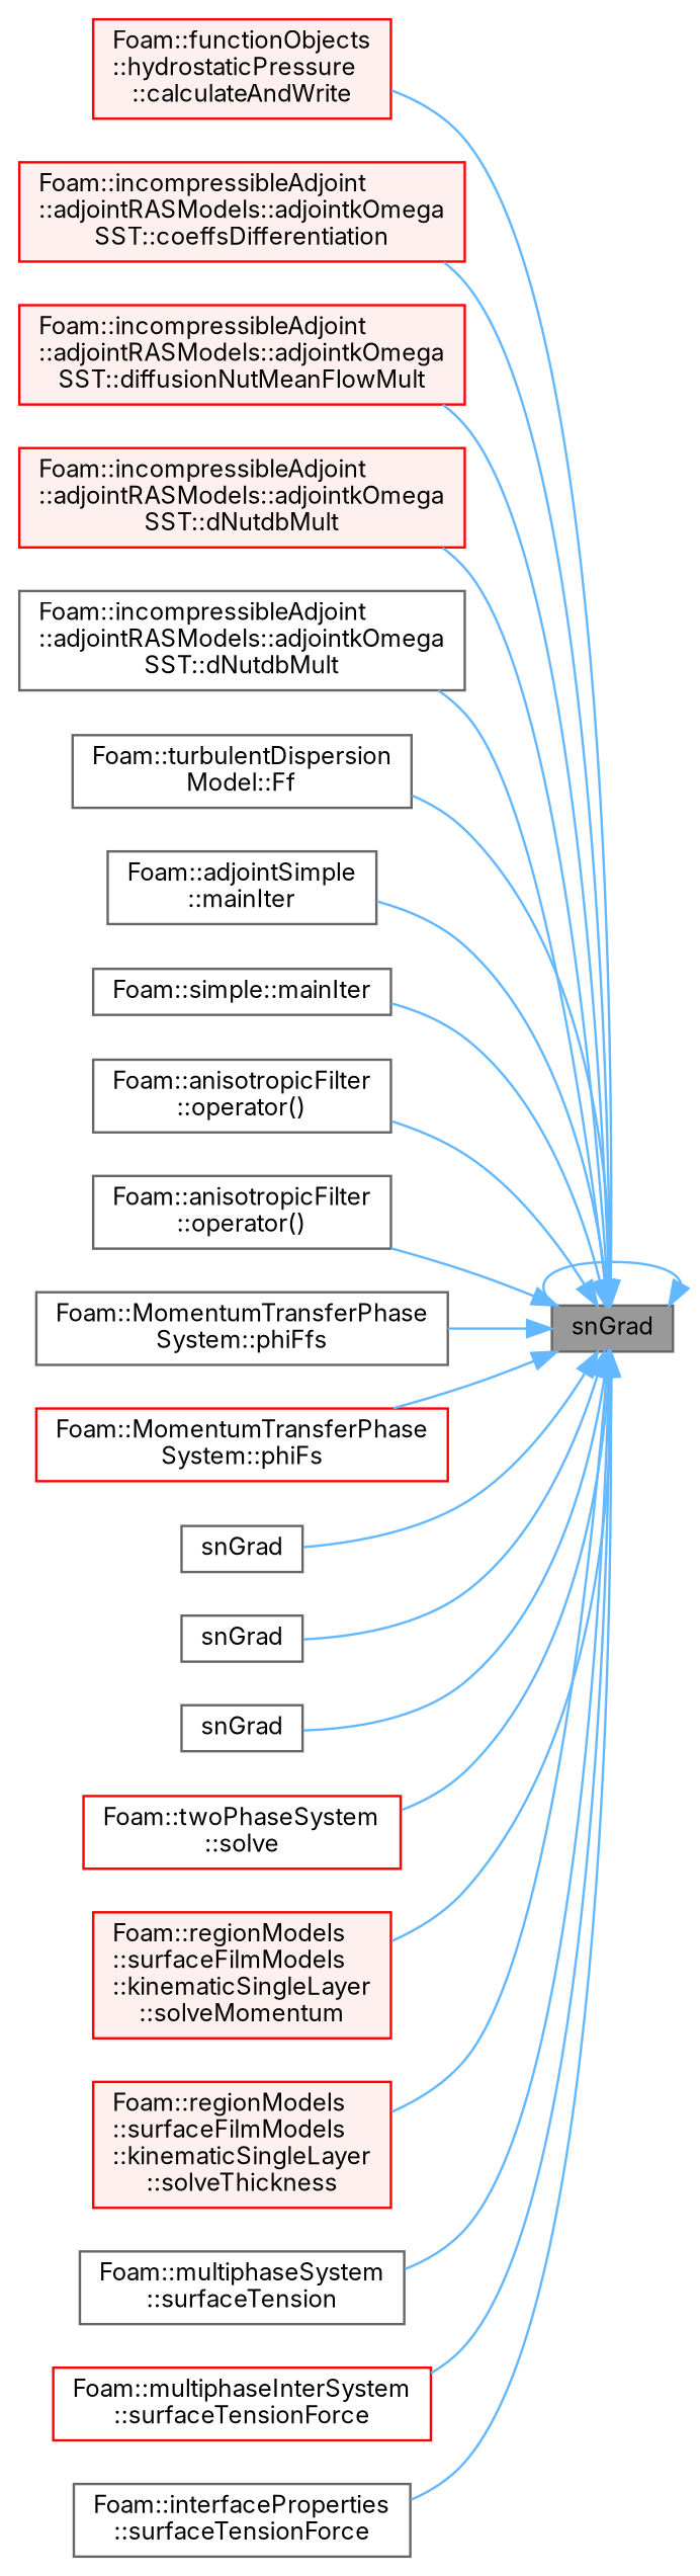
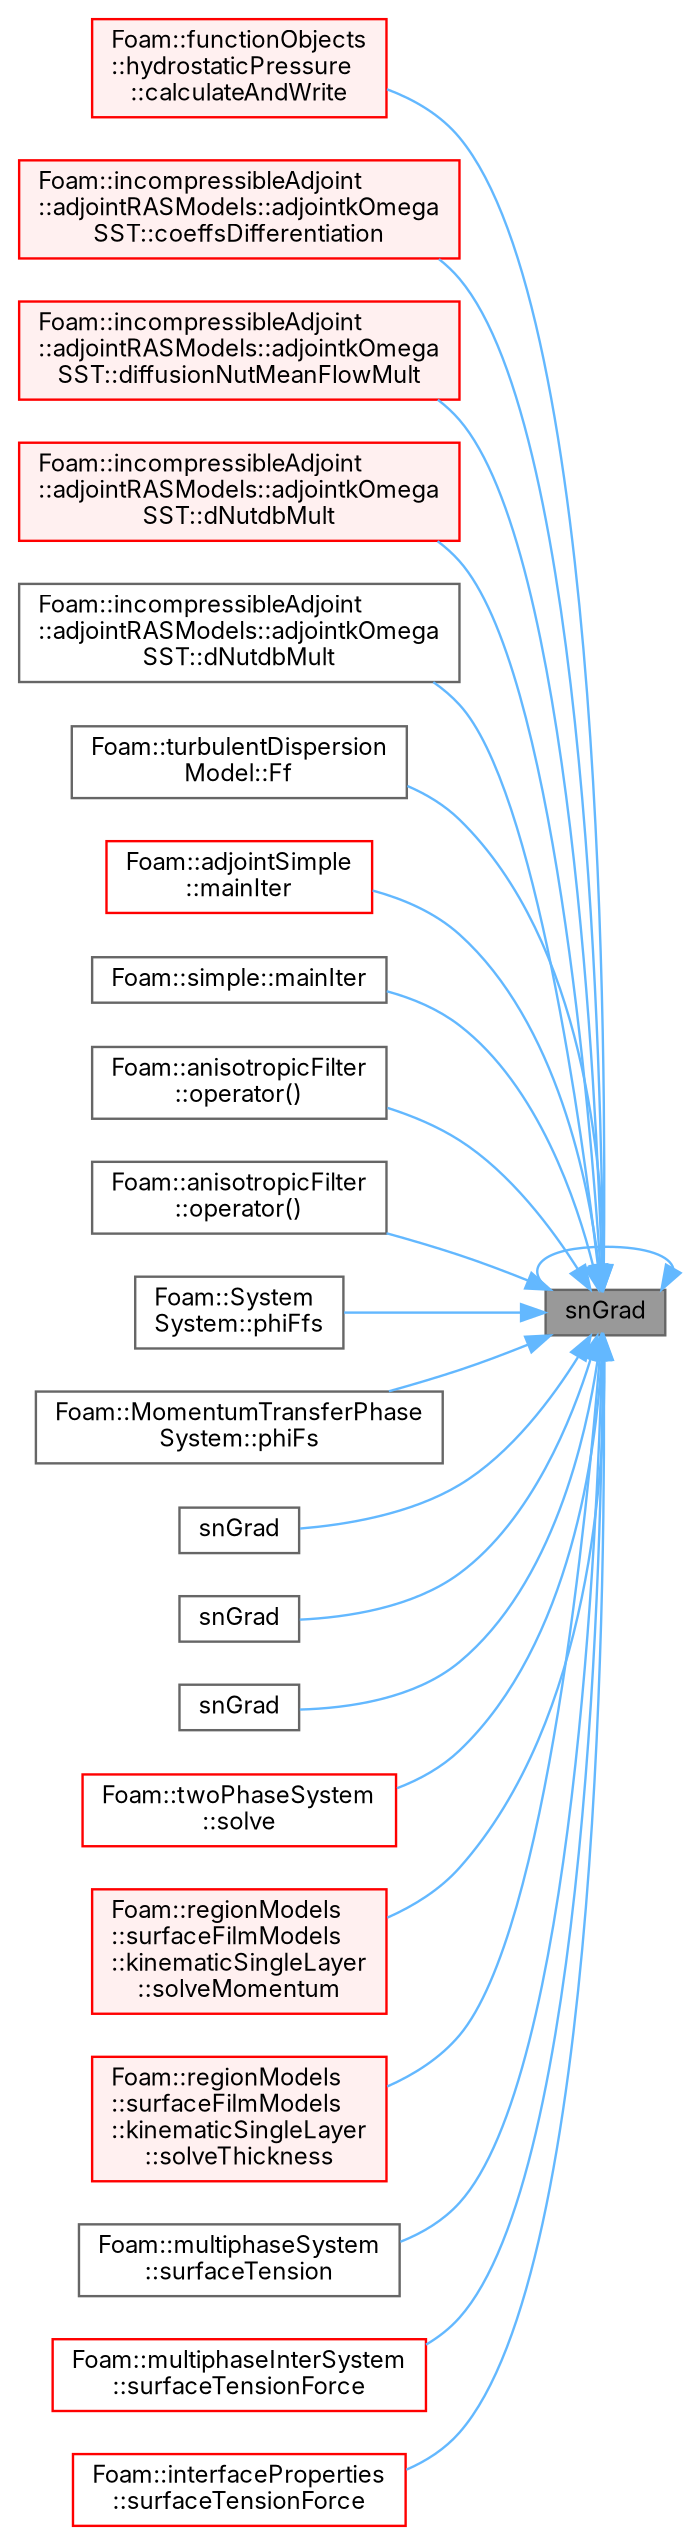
  digraph {
    fontname=Inter
    rankdir=RL
    node [color=grey40 fillcolor=white fontname=Inter fontsize=10 shape=box style=filled]
    edge [color=steelblue1 dir=back fontname=Inter fontsize=10 labelfontname=Helvetica labelfontsize=10 style=solid]
    n1 [color=gray40 fillcolor=grey60 fontcolor=black height=0.2 label=snGrad width=0.4]
    n2 [color=red fillcolor="#FFF0F0" height=0.2 label="Foam::functionObjects\l::hydrostaticPressure\l::calculateAndWrite" width=0.4]
    n3 [color=red fillcolor="#FFF0F0" height=0.2 label="Foam::incompressibleAdjoint\l::adjointRASModels::adjointkOmega\lSST::coeffsDifferentiation" width=0.4]
    n4 [color=red fillcolor="#FFF0F0" height=0.2 label="Foam::incompressibleAdjoint\l::adjointRASModels::adjointkOmega\lSST::diffusionNutMeanFlowMult" width=0.4]
    n5 [color=red fillcolor="#FFF0F0" height=0.2 label="Foam::incompressibleAdjoint\l::adjointRASModels::adjointkOmega\lSST::dNutdbMult" width=0.4]
    n6 [height=0.2 label="Foam::incompressibleAdjoint\l::adjointRASModels::adjointkOmega\lSST::dNutdbMult" width=0.4]
    n7 [height=0.2 label="Foam::turbulentDispersion\lModel::Ff" width=0.4]
-   n8 [height=0.2 label="Foam::adjointSimple\l::mainIter" width=0.4]
+   n8 [color=red height=0.2 label="Foam::adjointSimple\l::mainIter" width=0.4]
    n9 [height=0.2 label="Foam::simple::mainIter" width=0.4]
    n10 [height=0.2 label="Foam::anisotropicFilter\l::operator()" width=0.4]
    n11 [height=0.2 label="Foam::anisotropicFilter\l::operator()" width=0.4]
-   n12 [height=0.2 label="Foam::MomentumTransferPhase\lSystem::phiFfs" width=0.4]
-   n13 [color=red height=0.2 label="Foam::MomentumTransferPhase\lSystem::phiFs" width=0.4]
+   n12 [height=0.2 label="Foam::System\lSystem::phiFfs" width=0.4]
+   n13 [height=0.2 label="Foam::MomentumTransferPhase\lSystem::phiFs" width=0.4]
    n14 [height=0.2 label=snGrad width=0.4]
    n15 [height=0.2 label=snGrad width=0.4]
    n16 [height=0.2 label=snGrad width=0.4]
    n17 [color=red height=0.2 label="Foam::twoPhaseSystem\l::solve" width=0.4]
    n18 [color=red fillcolor="#FFF0F0" height=0.2 label="Foam::regionModels\l::surfaceFilmModels\l::kinematicSingleLayer\l::solveMomentum" width=0.4]
    n19 [color=red fillcolor="#FFF0F0" height=0.2 label="Foam::regionModels\l::surfaceFilmModels\l::kinematicSingleLayer\l::solveThickness" width=0.4]
    n20 [height=0.2 label="Foam::multiphaseSystem\l::surfaceTension" width=0.4]
    n21 [color=red height=0.2 label="Foam::multiphaseInterSystem\l::surfaceTensionForce" width=0.4]
-   n22 [height=0.2 label="Foam::interfaceProperties\l::surfaceTensionForce" width=0.4]
+   n22 [color=red height=0.2 label="Foam::interfaceProperties\l::surfaceTensionForce" width=0.4]
    n1 -> n1
    n1 -> n2
    n1 -> n3
    n1 -> n4
    n1 -> n5
    n1 -> n6
    n1 -> n7
    n1 -> n8
    n1 -> n9
    n1 -> n10
    n1 -> n11
    n1 -> n12
    n1 -> n13
    n1 -> n14
    n1 -> n15
    n1 -> n16
    n1 -> n17
    n1 -> n18
    n1 -> n19
    n1 -> n20
    n1 -> n21
    n1 -> n22
  }
